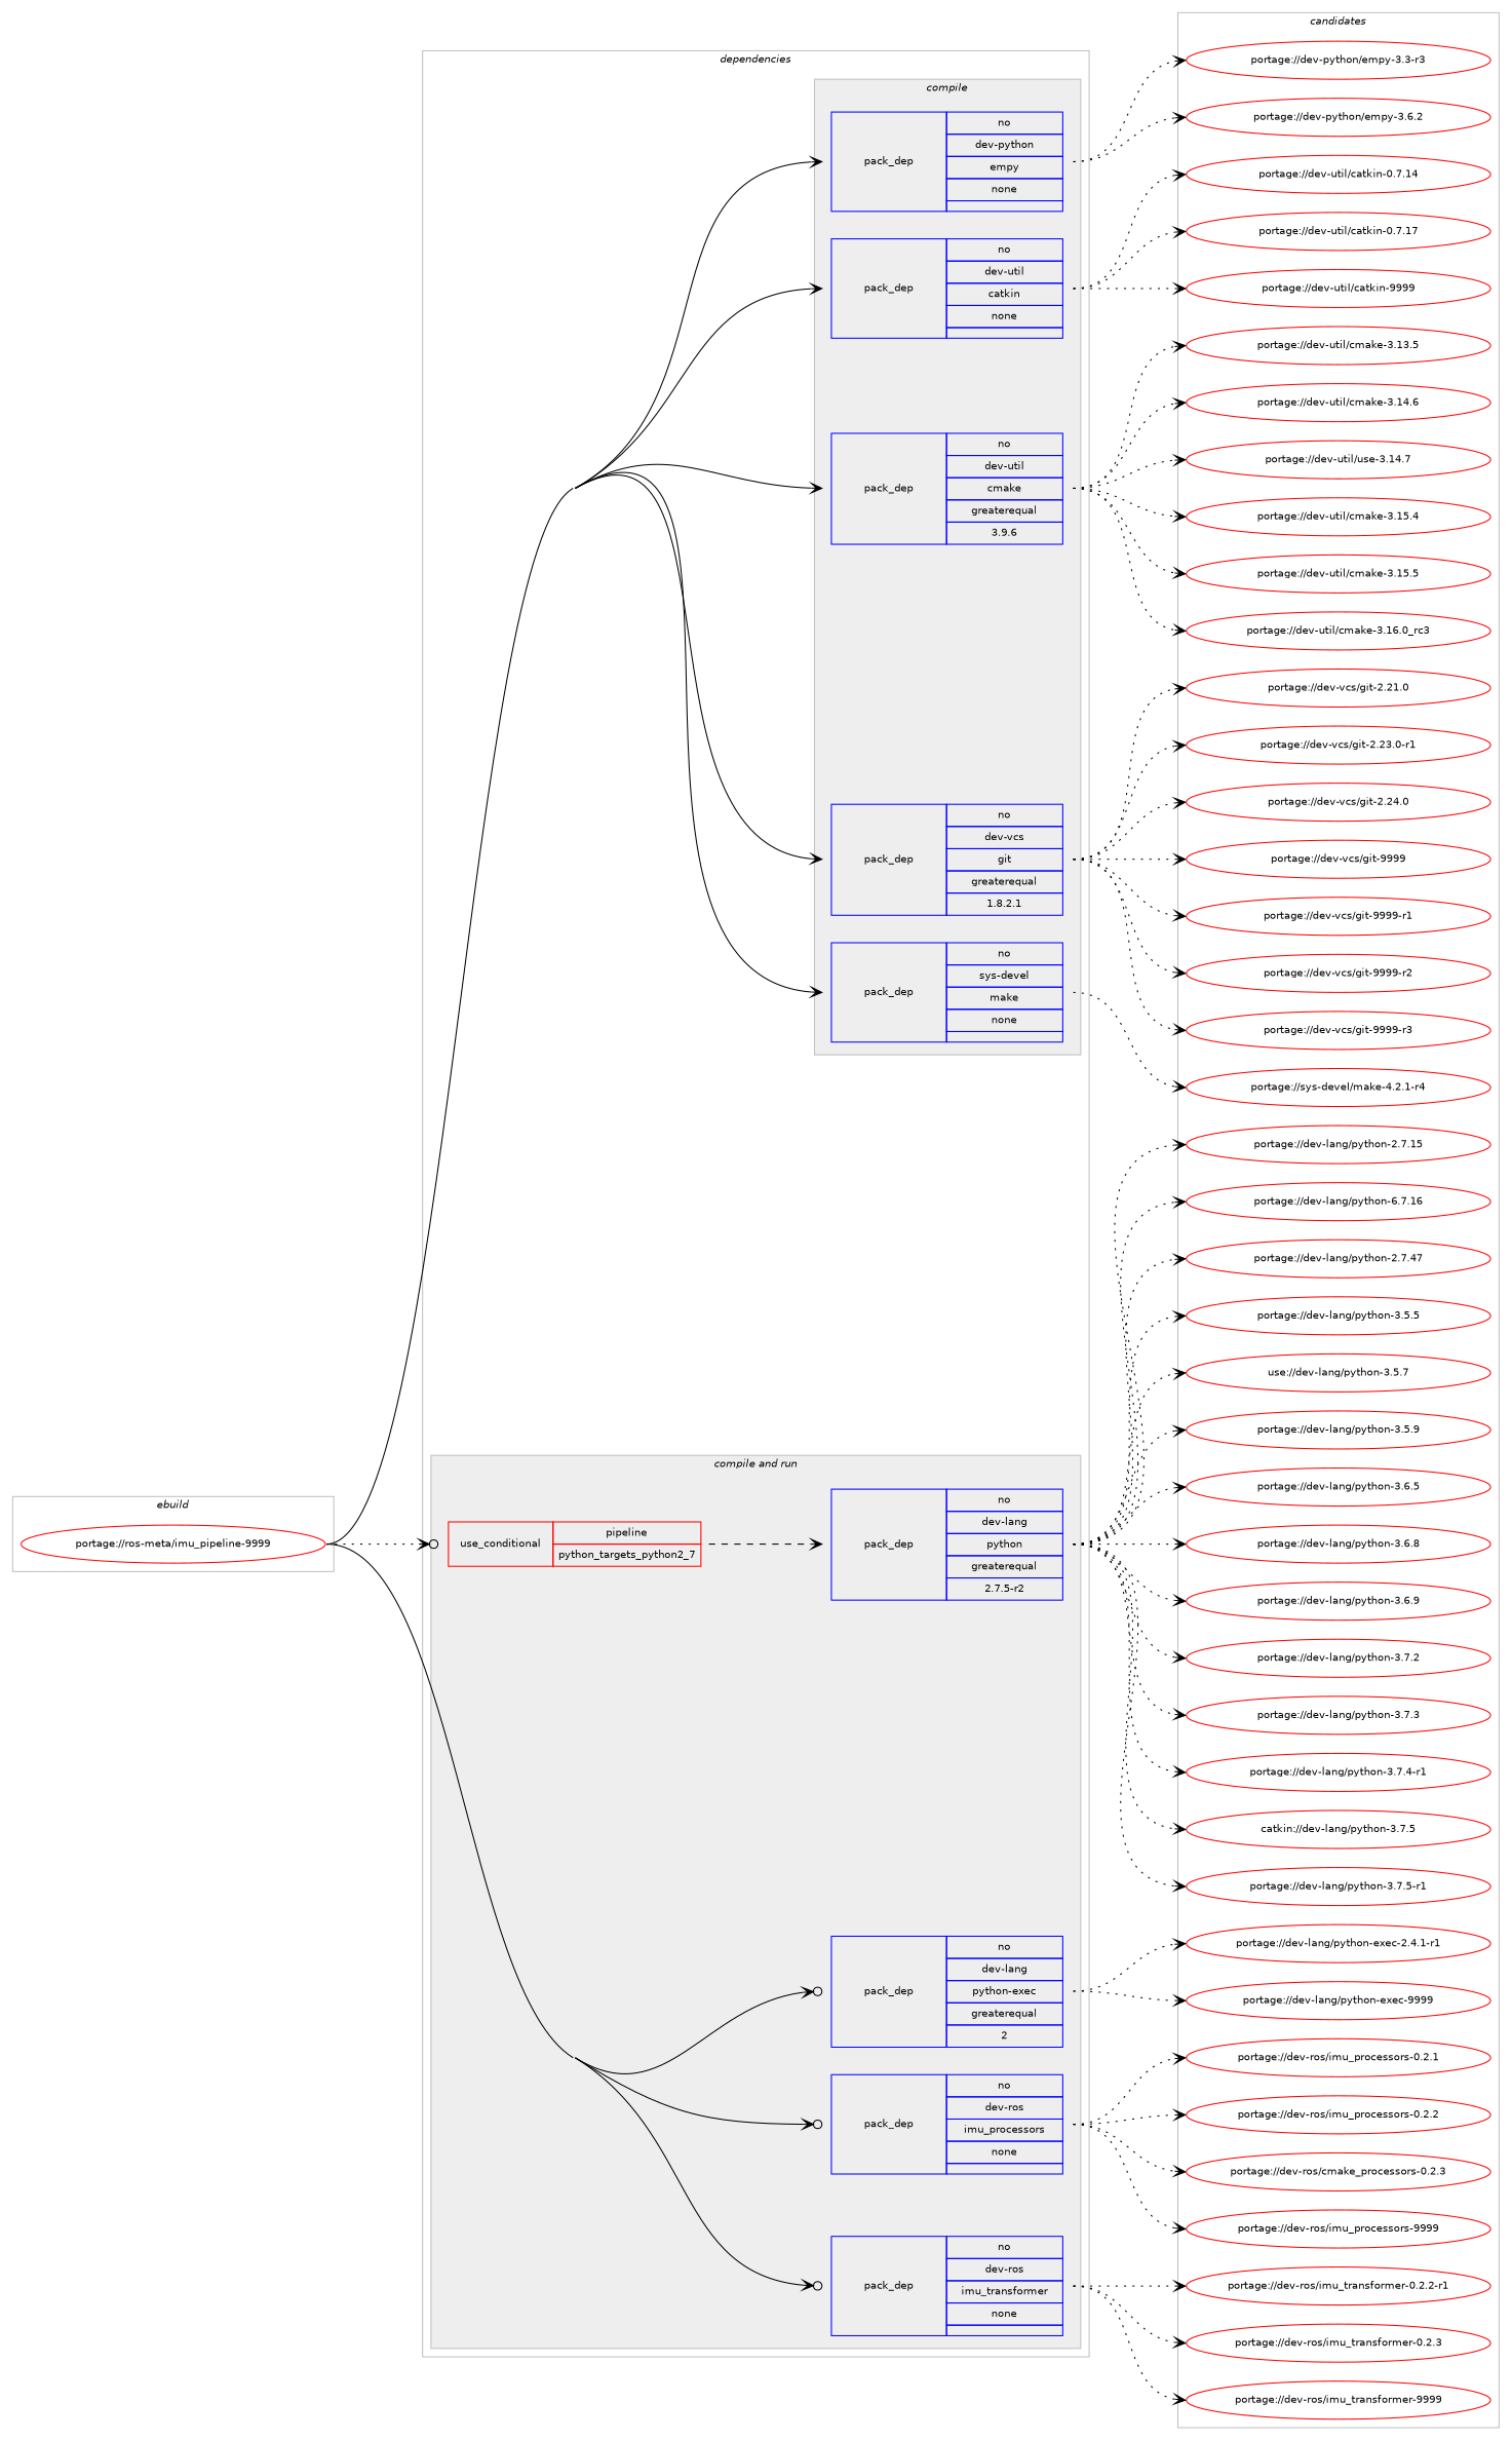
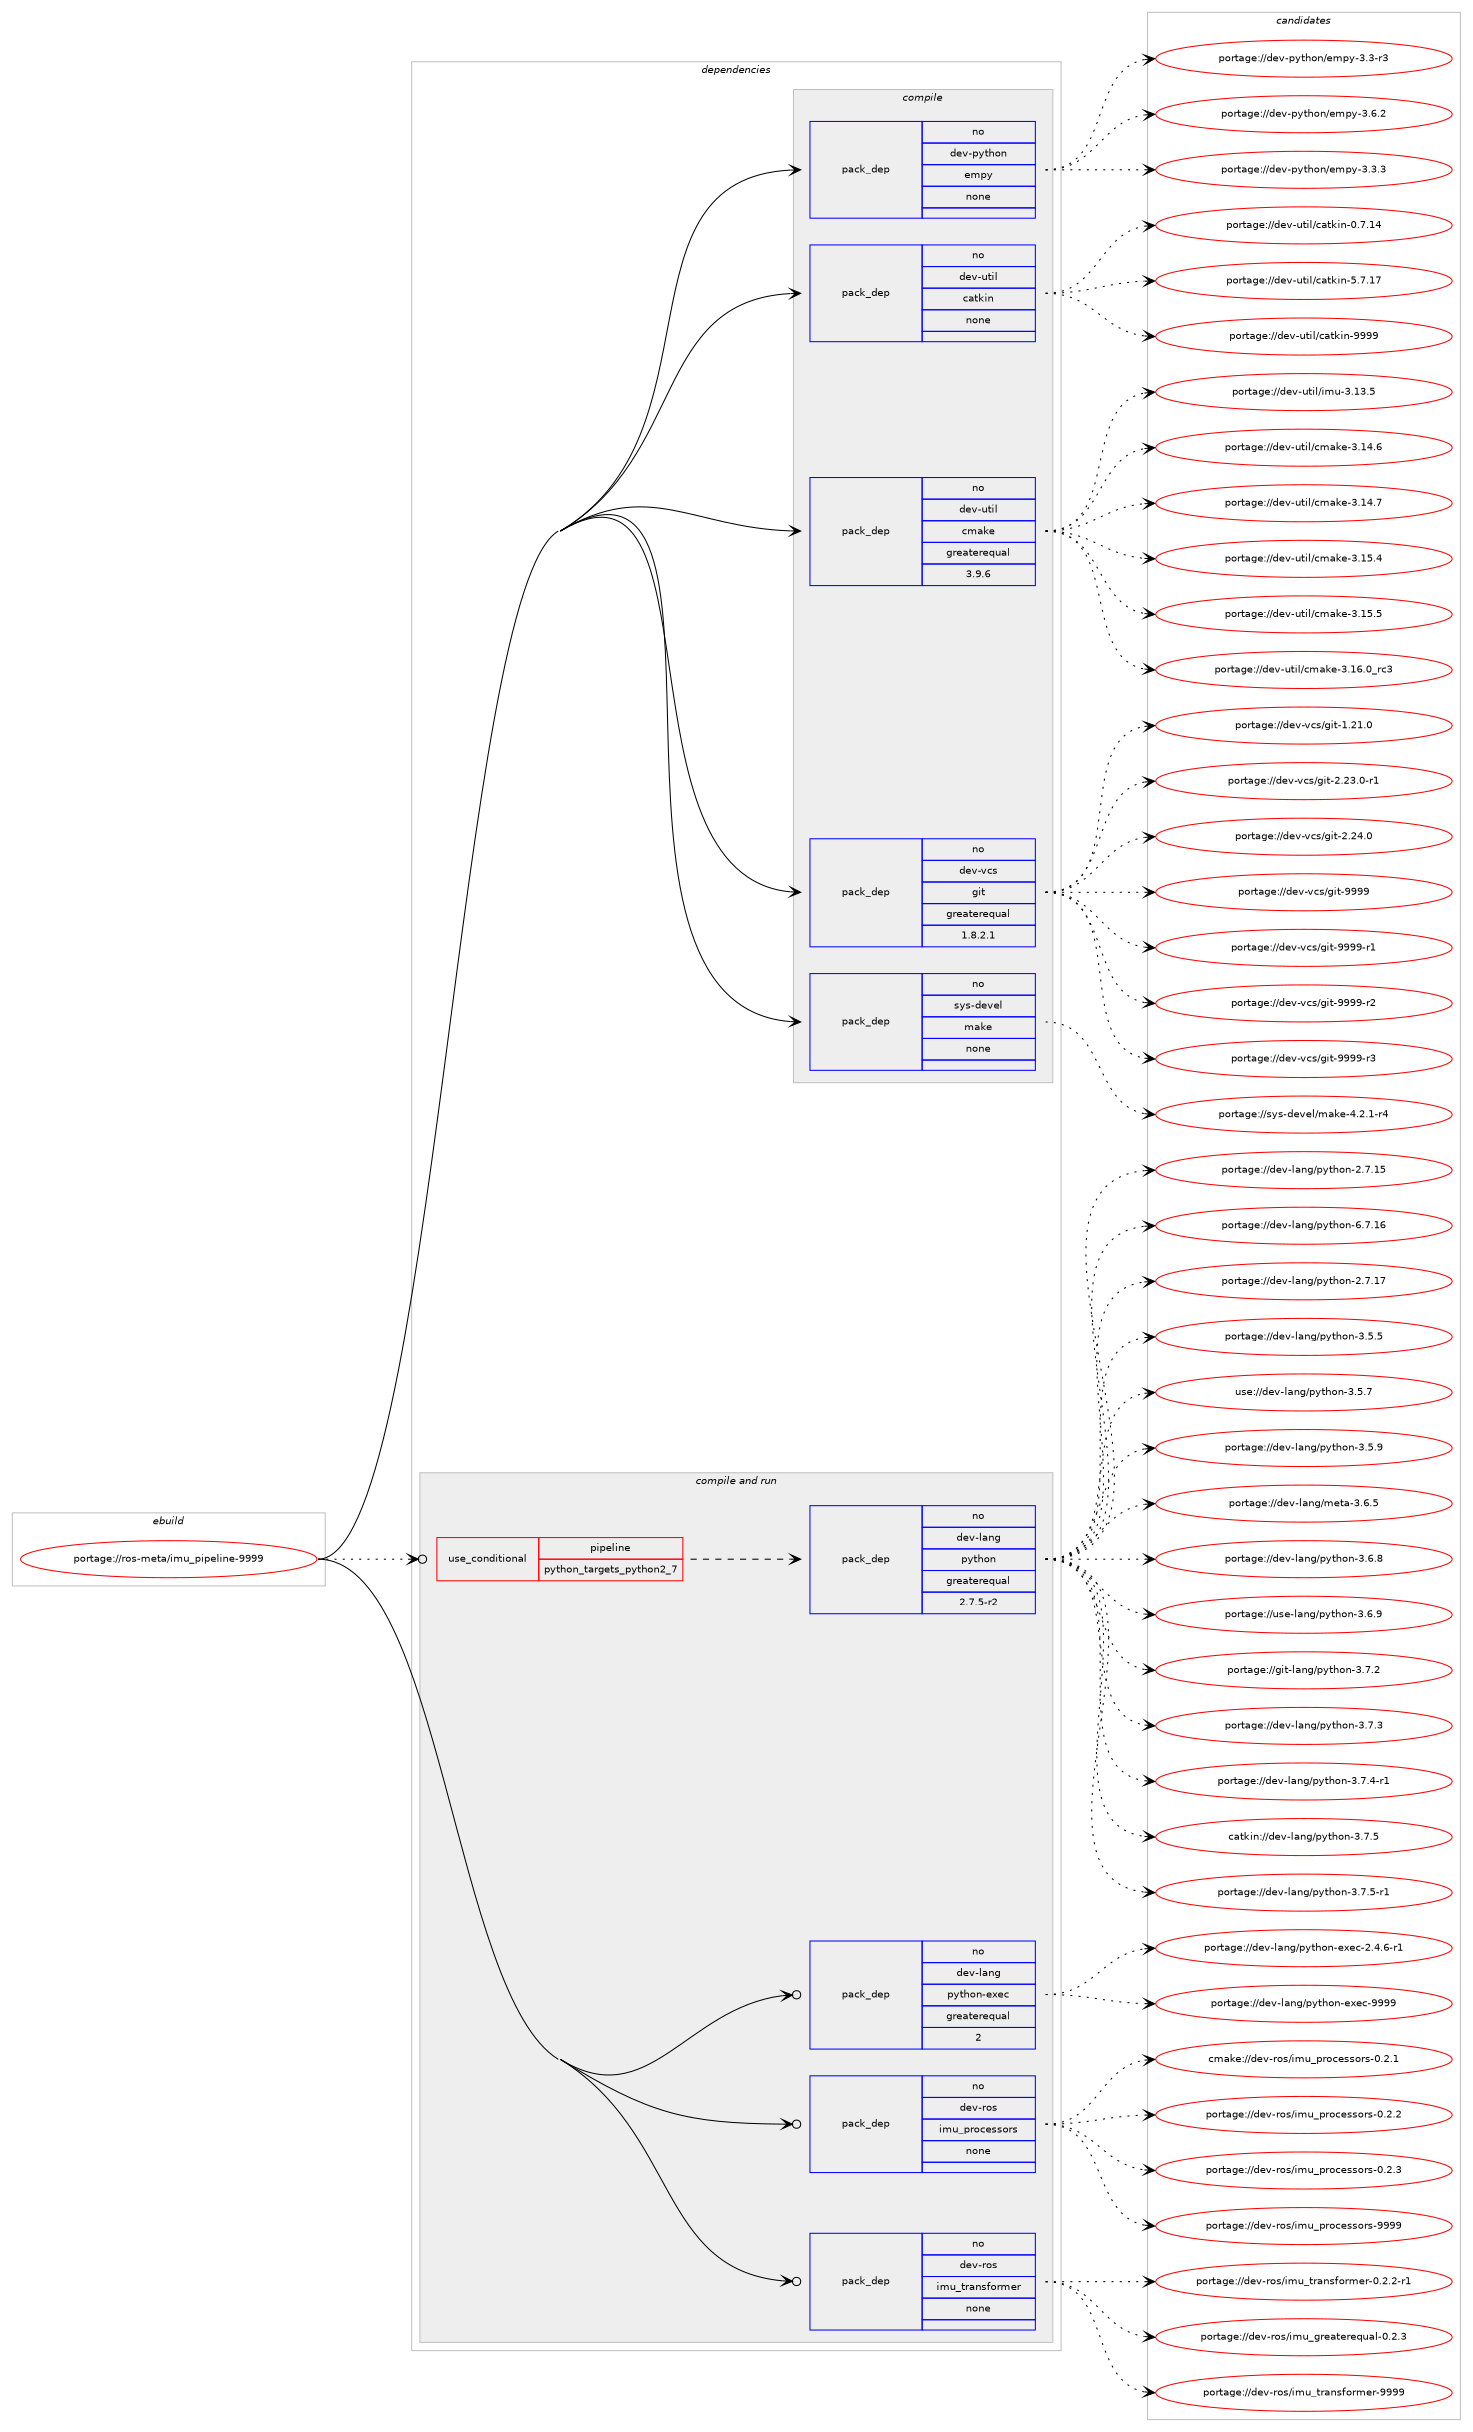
  digraph {
    compound=true
    concentrate=true
    fontname=Helvetica
    fontsize=10
    newrank=true
    rankdir=LR
    ranksep=1.5
    node [color=red fontname=Helvetica fontsize=10]
    edge [arrowhead=vee headport=w style=dotted tailport=e weight=100]
    n1 [label="portage://ros-meta/imu_pipeline-9999" width=4]
    n2 [color=blue label=<<TABLE BORDER="0" CELLBORDER="1" CELLSPACING="0" CELLPADDING="4" WIDTH="220"><TR><TD ROWSPAN="6" CELLPADDING="30">pack_dep</TD></TR><TR><TD WIDTH="110">no</TD></TR><TR><TD>dev-python</TD></TR><TR><TD>empy</TD></TR><TR><TD>none</TD></TR><TR><TD></TD></TR></TABLE>> shape=none]
    n3 [color=blue label=<<TABLE BORDER="0" CELLBORDER="1" CELLSPACING="0" CELLPADDING="4" WIDTH="220"><TR><TD ROWSPAN="6" CELLPADDING="30">pack_dep</TD></TR><TR><TD WIDTH="110">no</TD></TR><TR><TD>dev-util</TD></TR><TR><TD>catkin</TD></TR><TR><TD>none</TD></TR><TR><TD></TD></TR></TABLE>> shape=none]
    n4 [color=blue label=<<TABLE BORDER="0" CELLBORDER="1" CELLSPACING="0" CELLPADDING="4" WIDTH="220"><TR><TD ROWSPAN="6" CELLPADDING="30">pack_dep</TD></TR><TR><TD WIDTH="110">no</TD></TR><TR><TD>dev-util</TD></TR><TR><TD>cmake</TD></TR><TR><TD>greaterequal</TD></TR><TR><TD>3.9.6</TD></TR></TABLE>> shape=none]
    n5 [color=blue label=<<TABLE BORDER="0" CELLBORDER="1" CELLSPACING="0" CELLPADDING="4" WIDTH="220"><TR><TD ROWSPAN="6" CELLPADDING="30">pack_dep</TD></TR><TR><TD WIDTH="110">no</TD></TR><TR><TD>dev-vcs</TD></TR><TR><TD>git</TD></TR><TR><TD>greaterequal</TD></TR><TR><TD>1.8.2.1</TD></TR></TABLE>> shape=none]
    n6 [color=blue label=<<TABLE BORDER="0" CELLBORDER="1" CELLSPACING="0" CELLPADDING="4" WIDTH="220"><TR><TD ROWSPAN="6" CELLPADDING="30">pack_dep</TD></TR><TR><TD WIDTH="110">no</TD></TR><TR><TD>sys-devel</TD></TR><TR><TD>make</TD></TR><TR><TD>none</TD></TR><TR><TD></TD></TR></TABLE>> shape=none]
    n7 [color=blue label=<<TABLE BORDER="0" CELLBORDER="1" CELLSPACING="0" CELLPADDING="4" WIDTH="220"><TR><TD ROWSPAN="6" CELLPADDING="30">pack_dep</TD></TR><TR><TD WIDTH="110">no</TD></TR><TR><TD>dev-lang</TD></TR><TR><TD>python</TD></TR><TR><TD>greaterequal</TD></TR><TR><TD>2.7.5-r2</TD></TR></TABLE>> shape=none]
    n8 [label=<<TABLE BORDER="0" CELLBORDER="1" CELLSPACING="0" CELLPADDING="4"><TR><TD ROWSPAN="3" CELLPADDING="10">use_conditional</TD></TR><TR><TD>pipeline</TD></TR><TR><TD>python_targets_python2_7</TD></TR></TABLE>> shape=none]
    n9 [color=blue label=<<TABLE BORDER="0" CELLBORDER="1" CELLSPACING="0" CELLPADDING="4" WIDTH="220"><TR><TD ROWSPAN="6" CELLPADDING="30">pack_dep</TD></TR><TR><TD WIDTH="110">no</TD></TR><TR><TD>dev-lang</TD></TR><TR><TD>python-exec</TD></TR><TR><TD>greaterequal</TD></TR><TR><TD>2</TD></TR></TABLE>> shape=none]
    n10 [color=blue label=<<TABLE BORDER="0" CELLBORDER="1" CELLSPACING="0" CELLPADDING="4" WIDTH="220"><TR><TD ROWSPAN="6" CELLPADDING="30">pack_dep</TD></TR><TR><TD WIDTH="110">no</TD></TR><TR><TD>dev-ros</TD></TR><TR><TD>imu_processors</TD></TR><TR><TD>none</TD></TR><TR><TD></TD></TR></TABLE>> shape=none]
    n11 [color=blue label=<<TABLE BORDER="0" CELLBORDER="1" CELLSPACING="0" CELLPADDING="4" WIDTH="220"><TR><TD ROWSPAN="6" CELLPADDING="30">pack_dep</TD></TR><TR><TD WIDTH="110">no</TD></TR><TR><TD>dev-ros</TD></TR><TR><TD>imu_transformer</TD></TR><TR><TD>none</TD></TR><TR><TD></TD></TR></TABLE>> shape=none]
    n12 [label="portage://dev-python/empy-3.3-r3" width=4]
    n13 [label="portage://dev-python/empy-3.6.2" width=4]
+   n14 [label="portage://dev-python/empy-3.3.3" width=4]
    n15 [label="portage://dev-util/catkin-0.7.14" width=4]
-   n16 [label="portage://dev-util/catkin-0.7.17" width=4]
+   n16 [label="portage://dev-util/catkin-5.7.17" width=4]
    n17 [label="portage://dev-util/catkin-9999" width=4]
-   n18 [label="portage://dev-util/cmake-3.13.5" width=4]
+   n18 [label="portage://dev-util/imu-3.13.5" width=4]
    n19 [label="portage://dev-util/cmake-3.14.6" width=4]
-   n20 [label="portage://dev-util/use-3.14.7" width=4]
+   n20 [label="portage://dev-util/cmake-3.14.7" width=4]
    n21 [label="portage://dev-util/cmake-3.15.4" width=4]
    n22 [label="portage://dev-util/cmake-3.15.5" width=4]
    n23 [label="portage://dev-util/cmake-3.16.0_rc3" width=4]
-   n24 [label="portage://dev-vcs/git-2.21.0" width=4]
+   n24 [label="portage://dev-vcs/git-1.21.0" width=4]
    n25 [label="portage://dev-vcs/git-2.23.0-r1" width=4]
    n26 [label="portage://dev-vcs/git-2.24.0" width=4]
    n27 [label="portage://dev-vcs/git-9999" width=4]
    n28 [label="portage://dev-vcs/git-9999-r1" width=4]
    n29 [label="portage://dev-vcs/git-9999-r2" width=4]
    n30 [label="portage://dev-vcs/git-9999-r3" width=4]
    n31 [label="portage://sys-devel/make-4.2.1-r4" width=4]
    n32 [label="portage://dev-lang/python-2.7.15" width=4]
    n33 [label="portage://dev-lang/python-6.7.16" width=4]
-   n34 [label="portage://dev-lang/python-2.7.47" width=4]
+   n34 [label="portage://dev-lang/python-2.7.17" width=4]
    n35 [label="portage://dev-lang/python-3.5.5" width=4]
    n36 [label="use://dev-lang/python-3.5.7" width=4]
    n37 [label="portage://dev-lang/python-3.5.9" width=4]
-   n38 [label="portage://dev-lang/python-3.6.5" width=4]
+   n38 [label="portage://dev-lang/meta-3.6.5" width=4]
    n39 [label="portage://dev-lang/python-3.6.8" width=4]
-   n40 [label="portage://dev-lang/python-3.6.9" width=4]
-   n41 [label="portage://dev-lang/python-3.7.2" width=4]
+   n40 [label="portage://use-lang/python-3.6.9" width=4]
+   n41 [label="portage://git-lang/python-3.7.2" width=4]
    n42 [label="portage://dev-lang/python-3.7.3" width=4]
    n43 [label="portage://dev-lang/python-3.7.4-r1" width=4]
    n44 [label="catkin://dev-lang/python-3.7.5" width=4]
    n45 [label="portage://dev-lang/python-3.7.5-r1" width=4]
-   n46 [label="portage://dev-lang/python-exec-2.4.1-r1" width=4]
+   n46 [label="portage://dev-lang/python-exec-2.4.6-r1" width=4]
    n47 [label="portage://dev-lang/python-exec-9999" width=4]
-   n48 [label="portage://dev-ros/imu_processors-0.2.1" width=4]
+   n48 [label="cmake://dev-ros/imu_processors-0.2.1" width=4]
    n49 [label="portage://dev-ros/imu_processors-0.2.2" width=4]
-   n50 [label="portage://dev-ros/cmake_processors-0.2.3" width=4]
+   n50 [label="portage://dev-ros/imu_processors-0.2.3" width=4]
    n51 [label="portage://dev-ros/imu_processors-9999" width=4]
    n52 [label="portage://dev-ros/imu_transformer-0.2.2-r1" width=4]
-   n53 [label="portage://dev-ros/imu_transformer-0.2.3" width=4]
+   n53 [label="portage://dev-ros/imu_greaterequal-0.2.3" width=4]
    n54 [label="portage://dev-ros/imu_transformer-9999" width=4]
    subgraph cluster_1 {
      color=gray
      label=<<i>ebuild</i>>
      rank=same
      n1
    }
    subgraph cluster_2 {
      color=gray
      label=<<i>dependencies</i>>
      subgraph cluster_3 {
        color=gray
        fillcolor="#eeeeee"
        label=<<i>compile</i>>
        style=filled
        subgraph sub_4 {
          color=gray
          fillcolor="#eeeeee"
          label=<<i>compile</i>>
          style=filled
          n2
        }
        subgraph sub_5 {
          color=gray
          fillcolor="#eeeeee"
          label=<<i>compile</i>>
          style=filled
          n3
        }
        subgraph sub_6 {
          color=gray
          fillcolor="#eeeeee"
          label=<<i>compile</i>>
          style=filled
          n4
        }
        subgraph sub_7 {
          color=gray
          fillcolor="#eeeeee"
          label=<<i>compile</i>>
          style=filled
          n5
        }
        subgraph sub_8 {
          color=gray
          fillcolor="#eeeeee"
          label=<<i>compile</i>>
          style=filled
          n6
        }
      }
      subgraph cluster_9 {
        color=gray
        fillcolor="#eeeeee"
        label=<<i>compile and run</i>>
        style=filled
        subgraph sub_10 {
          color=gray
          fillcolor="#eeeeee"
          label=<<i>compile and run</i>>
          style=filled
          n8
          subgraph sub_11 {
            color=gray
            fillcolor="#eeeeee"
            label=<<i>compile and run</i>>
            style=filled
            n7
          }
        }
        subgraph sub_12 {
          color=gray
          fillcolor="#eeeeee"
          label=<<i>compile and run</i>>
          style=filled
          n9
        }
        subgraph sub_13 {
          color=gray
          fillcolor="#eeeeee"
          label=<<i>compile and run</i>>
          style=filled
          n10
        }
        subgraph sub_14 {
          color=gray
          fillcolor="#eeeeee"
          label=<<i>compile and run</i>>
          style=filled
          n11
        }
      }
      subgraph cluster_15 {
        color=gray
        fillcolor="#eeeeee"
        label=<<i>run</i>>
        style=filled
      }
    }
    subgraph cluster_16 {
      color=gray
      label=<<i>candidates</i>>
      rank=same
      subgraph sub_17 {
        color=black
        label=<<i>candidates</i>>
        nodesep=1
        rank=same
        n12
        n13
+       n14
      }
      subgraph sub_18 {
        color=black
        label=<<i>candidates</i>>
        nodesep=1
        rank=same
        n15
        n16
        n17
      }
      subgraph sub_19 {
        color=black
        label=<<i>candidates</i>>
        nodesep=1
        rank=same
        n18
        n19
        n20
        n21
        n22
        n23
      }
      subgraph sub_20 {
        color=black
        label=<<i>candidates</i>>
        nodesep=1
        rank=same
        n24
        n25
        n26
        n27
        n28
        n29
        n30
      }
      subgraph sub_21 {
        color=black
        label=<<i>candidates</i>>
        nodesep=1
        rank=same
        n31
      }
      subgraph sub_22 {
        color=black
        label=<<i>candidates</i>>
        nodesep=1
        rank=same
        n32
        n33
        n34
        n35
        n36
        n37
        n38
        n39
        n40
        n41
        n42
        n43
        n44
        n45
      }
      subgraph sub_23 {
        color=black
        label=<<i>candidates</i>>
        nodesep=1
        rank=same
        n46
        n47
      }
      subgraph sub_24 {
        color=black
        label=<<i>candidates</i>>
        nodesep=1
        rank=same
        n48
        n49
        n50
        n51
      }
      subgraph sub_25 {
        color=black
        label=<<i>candidates</i>>
        nodesep=1
        rank=same
        n52
        n53
        n54
      }
    }
    n1 -> n2 [style=solid weight=20]
    n1 -> n3 [style=solid weight=20]
    n1 -> n4 [style=solid weight=20]
    n1 -> n5 [style=solid weight=20]
    n1 -> n6 [style=solid weight=20]
    n1 -> n8 [arrowhead=odotvee weight=20]
    n1 -> n9 [arrowhead=odotvee style=solid weight=20]
    n1 -> n10 [arrowhead=odotvee style=solid weight=20]
    n1 -> n11 [arrowhead=odotvee style=solid weight=20]
    n2 -> n12
    n2 -> n13
+   n2 -> n14
    n3 -> n15
    n3 -> n16
    n3 -> n17
    n4 -> n18
    n4 -> n19
    n4 -> n20
    n4 -> n21
    n4 -> n22
    n4 -> n23
    n5 -> n24
    n5 -> n25
    n5 -> n26
    n5 -> n27
    n5 -> n28
    n5 -> n29
    n5 -> n30
    n6 -> n31
    n7 -> n32
    n7 -> n33
    n7 -> n34
    n7 -> n35
    n7 -> n36
    n7 -> n37
    n7 -> n38
    n7 -> n39
    n7 -> n40
    n7 -> n41
    n7 -> n42
    n7 -> n43
    n7 -> n44
    n7 -> n45
    n8 -> n7 [style=dashed weight=20]
    n9 -> n46
    n9 -> n47
    n10 -> n48
    n10 -> n49
    n10 -> n50
    n10 -> n51
    n11 -> n52
    n11 -> n53
    n11 -> n54
  }
